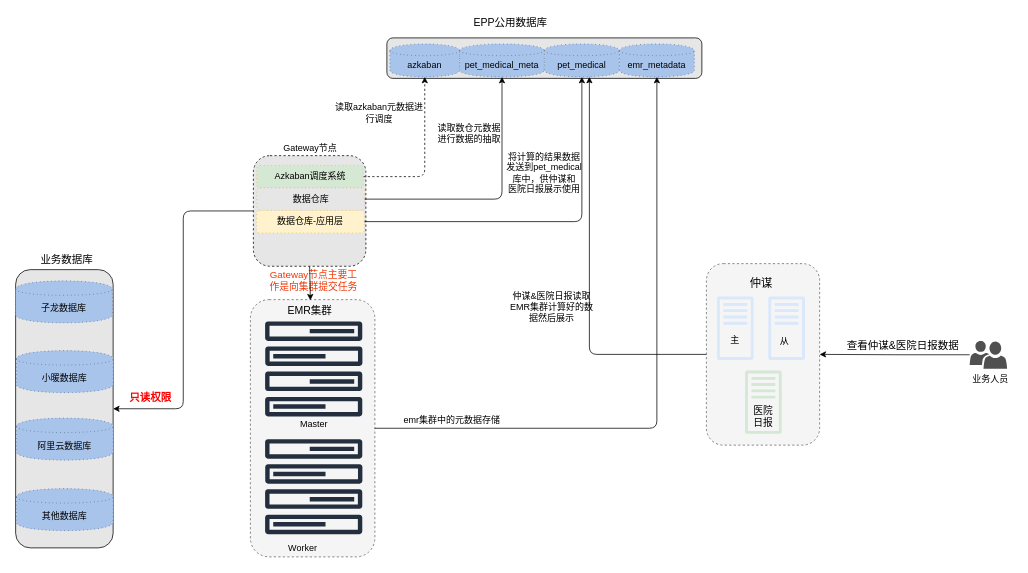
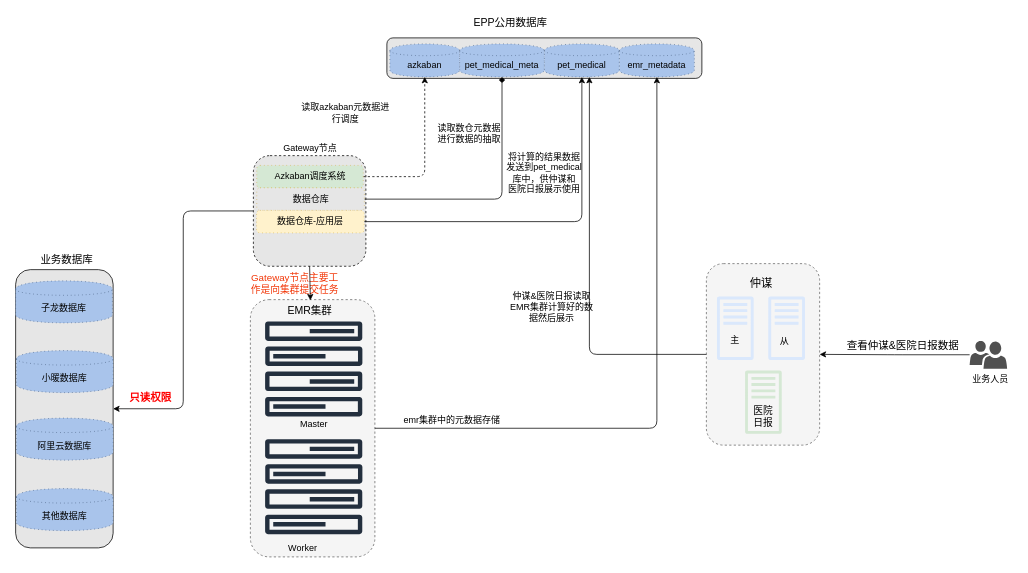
  <mxCell id="0" />
  <mxCell id="1" parent="0" />
  <mxCell id="2" style="edgeStyle=orthogonalEdgeStyle;rounded=1;orthogonalLoop=1;jettySize=auto;html=1;exitX=0;exitY=0.5;exitDx=0;exitDy=0;entryX=1;entryY=0.5;entryDx=0;entryDy=0;" parent="1" target="32" edge="1" source="22"><mxGeometry relative="1" as="geometry"><mxPoint x="257" y="383" as="sourcePoint" /><mxPoint x="222" y="503" as="targetPoint" /></mxGeometry></mxCell>
  <mxCell id="3" value="&lt;font size=&quot;1&quot; color=&quot;#ff0000&quot;&gt;&lt;b style=&quot;font-size: 14px&quot;&gt;只读权限&lt;/b&gt;&lt;/font&gt;" style="text;html=1;strokeColor=none;fillColor=none;align=center;verticalAlign=middle;whiteSpace=wrap;rounded=0;dashed=1;" parent="1" vertex="1"><mxGeometry x="164" y="519.5" width="72" height="20" as="geometry" /></mxCell>
  <mxCell id="4" value="" style="group" parent="1" vertex="1" connectable="0"><mxGeometry x="941" y="351" width="151" height="242" as="geometry" /></mxCell>
  <mxCell id="5" value="" style="rounded=1;whiteSpace=wrap;html=1;dashed=1;fillColor=#f5f5f5;strokeColor=#666666;fontColor=#333333;" parent="4" vertex="1"><mxGeometry width="151" height="242.0" as="geometry" /></mxCell>
  <mxCell id="6" value="" style="group" parent="4" vertex="1" connectable="0"><mxGeometry x="14.122" y="15.33" width="117.324" height="212.434" as="geometry" /></mxCell>
  <mxCell id="7" value="" style="group" parent="6" vertex="1" connectable="0"><mxGeometry width="117.324" height="113.882" as="geometry" /></mxCell>
  <mxCell id="8" value="" style="outlineConnect=0;fillColor=#dae8fc;strokeColor=#6c8ebf;dashed=0;verticalLabelPosition=bottom;verticalAlign=top;align=center;html=1;fontSize=12;fontStyle=0;aspect=fixed;pointerEvents=1;shape=mxgraph.aws4.traditional_server;" parent="7" vertex="1"><mxGeometry y="28.471" width="48.885" height="84.734" as="geometry" /></mxCell>
  <mxCell id="9" value="" style="outlineConnect=0;fillColor=#dae8fc;strokeColor=#6c8ebf;dashed=0;verticalLabelPosition=bottom;verticalAlign=top;align=center;html=1;fontSize=12;fontStyle=0;aspect=fixed;pointerEvents=1;shape=mxgraph.aws4.traditional_server;" parent="7" vertex="1"><mxGeometry x="68.439" y="28.471" width="48.885" height="84.734" as="geometry" /></mxCell>
  <mxCell id="10" value="&lt;font style=&quot;font-size: 15px&quot;&gt;仲谋&lt;/font&gt;" style="text;html=1;strokeColor=none;fillColor=none;align=center;verticalAlign=middle;whiteSpace=wrap;rounded=0;dashed=1;" parent="7" vertex="1"><mxGeometry x="38.022" width="43.453" height="21.9" as="geometry" /></mxCell>
  <mxCell id="11" value="主" style="text;html=1;strokeColor=none;fillColor=none;align=center;verticalAlign=middle;whiteSpace=wrap;rounded=0;dashed=1;" parent="7" vertex="1"><mxGeometry x="2.716" y="75.557" width="43.453" height="21.9" as="geometry" /></mxCell>
  <mxCell id="12" value="从" style="text;html=1;strokeColor=none;fillColor=none;align=center;verticalAlign=middle;whiteSpace=wrap;rounded=0;dashed=1;" parent="7" vertex="1"><mxGeometry x="68.439" y="77.747" width="43.453" height="21.9" as="geometry" /></mxCell>
  <mxCell id="13" value="" style="group" parent="6" vertex="1" connectable="0"><mxGeometry x="27.158" y="127.023" width="69.525" height="85.412" as="geometry" /></mxCell>
  <mxCell id="14" value="" style="outlineConnect=0;fillColor=#d5e8d4;strokeColor=#82b366;dashed=0;verticalLabelPosition=bottom;verticalAlign=top;align=center;html=1;fontSize=12;fontStyle=0;aspect=fixed;pointerEvents=1;shape=mxgraph.aws4.traditional_server;" parent="13" vertex="1"><mxGeometry x="10.32" width="48.885" height="84.734" as="geometry" /></mxCell>
  <mxCell id="15" value="&lt;font style=&quot;font-size: 13px&quot;&gt;医院&lt;br&gt;日报&lt;/font&gt;" style="text;html=1;strokeColor=none;fillColor=none;align=center;verticalAlign=middle;whiteSpace=wrap;rounded=0;dashed=1;" parent="13" vertex="1"><mxGeometry y="50.371" width="69.525" height="21.9" as="geometry" /></mxCell>
  <mxCell id="16" style="edgeStyle=orthogonalEdgeStyle;rounded=1;orthogonalLoop=1;jettySize=auto;html=1;entryX=1;entryY=0.5;entryDx=0;entryDy=0;" parent="1" source="18" target="5" edge="1"><mxGeometry relative="1" as="geometry" /></mxCell>
  <mxCell id="17" value="" style="group" parent="1" vertex="1" connectable="0"><mxGeometry x="1292" y="454" width="56" height="60.5" as="geometry" /></mxCell>
  <mxCell id="18" value="" style="pointerEvents=1;shadow=0;dashed=0;html=1;strokeColor=none;labelPosition=center;verticalLabelPosition=bottom;verticalAlign=top;align=center;fillColor=#505050;shape=mxgraph.mscae.intune.user_group" parent="17" vertex="1"><mxGeometry width="50" height="37" as="geometry" /></mxCell>
  <mxCell id="19" value="业务人员" style="text;html=1;strokeColor=none;fillColor=none;align=center;verticalAlign=middle;whiteSpace=wrap;rounded=0;" parent="17" vertex="1"><mxGeometry y="40.5" width="56" height="20" as="geometry" /></mxCell>
  <mxCell id="20" value="&lt;font style=&quot;font-size: 14px&quot;&gt;查看仲谋&amp;amp;医院日报数据&lt;/font&gt;" style="text;html=1;strokeColor=none;fillColor=none;align=center;verticalAlign=middle;whiteSpace=wrap;rounded=0;" parent="1" vertex="1"><mxGeometry x="1124" y="450" width="159" height="20" as="geometry" /></mxCell>
- <mxCell id="21" value="&lt;font color=&quot;#f23607&quot; style=&quot;font-size: 13px&quot;&gt;Gateway节点主要工作是向集群提交任务&lt;/font&gt;" style="text;html=1;strokeColor=none;fillColor=none;align=center;verticalAlign=middle;whiteSpace=wrap;rounded=0;dashed=1;" vertex="1" parent="1"><mxGeometry x="357.5" y="358" width="119" height="29" as="geometry" /></mxCell>
+ <mxCell id="21" value="&lt;font color=&quot;#f23607&quot; style=&quot;font-size: 13px&quot;&gt;Gateway节点主要工作是向集群提交任务&lt;/font&gt;" style="text;html=1;strokeColor=none;fillColor=none;align=center;verticalAlign=middle;whiteSpace=wrap;rounded=0;dashed=1;" vertex="1" parent="1"><mxGeometry x="332.5" y="363" width="119" height="29" as="geometry" /></mxCell>
  <mxCell id="22" value="" style="shape=ext;rounded=1;html=1;whiteSpace=wrap;dashed=1;fillColor=#E6E6E6;" vertex="1" parent="1"><mxGeometry x="337" y="207" width="150" height="147.5" as="geometry" /></mxCell>
  <mxCell id="23" value="" style="group" vertex="1" connectable="0" parent="1"><mxGeometry x="333" y="399" width="166" height="343" as="geometry" /></mxCell>
  <mxCell id="24" value="" style="rounded=1;whiteSpace=wrap;html=1;dashed=1;fillColor=#f5f5f5;strokeColor=#666666;fontColor=#333333;" parent="23" vertex="1"><mxGeometry width="166" height="343" as="geometry" /></mxCell>
  <mxCell id="25" value="&lt;font style=&quot;font-size: 14px&quot;&gt;EMR集群&lt;/font&gt;" style="text;html=1;strokeColor=none;fillColor=none;align=center;verticalAlign=middle;whiteSpace=wrap;rounded=0;dashed=1;" parent="23" vertex="1"><mxGeometry x="45" y="5" width="69" height="20" as="geometry" /></mxCell>
  <mxCell id="26" value="" style="outlineConnect=0;fontColor=#232F3E;gradientColor=none;fillColor=#232F3E;strokeColor=none;dashed=0;verticalLabelPosition=bottom;verticalAlign=top;align=center;html=1;fontSize=12;fontStyle=0;aspect=fixed;pointerEvents=1;shape=mxgraph.aws4.forums;" parent="23" vertex="1"><mxGeometry x="19.5" y="186" width="130" height="126.67" as="geometry" /></mxCell>
  <mxCell id="27" value="" style="outlineConnect=0;fontColor=#232F3E;gradientColor=none;fillColor=#232F3E;strokeColor=none;dashed=0;verticalLabelPosition=bottom;verticalAlign=top;align=center;html=1;fontSize=12;fontStyle=0;aspect=fixed;pointerEvents=1;shape=mxgraph.aws4.forums;" parent="23" vertex="1"><mxGeometry x="19.5" y="29" width="130" height="126.67" as="geometry" /></mxCell>
  <mxCell id="28" value="Master" style="text;html=1;strokeColor=none;fillColor=none;align=center;verticalAlign=middle;whiteSpace=wrap;rounded=0;dashed=1;" vertex="1" parent="23"><mxGeometry x="64.5" y="155.67" width="40" height="20" as="geometry" /></mxCell>
  <mxCell id="29" value="Worker" style="text;html=1;strokeColor=none;fillColor=none;align=center;verticalAlign=middle;whiteSpace=wrap;rounded=0;dashed=1;" vertex="1" parent="23"><mxGeometry x="49.5" y="321" width="40" height="20" as="geometry" /></mxCell>
  <mxCell id="30" value="" style="endArrow=classic;html=1;exitX=0.5;exitY=1;exitDx=0;exitDy=0;" edge="1" parent="1" source="22"><mxGeometry width="50" height="50" relative="1" as="geometry"><mxPoint x="545.5" y="382" as="sourcePoint" /><mxPoint x="413" y="400" as="targetPoint" /></mxGeometry></mxCell>
  <mxCell id="31" value="" style="group" vertex="1" connectable="0" parent="1"><mxGeometry x="20" y="336" width="130" height="394" as="geometry" /></mxCell>
  <mxCell id="32" value="" style="rounded=1;whiteSpace=wrap;html=1;fillColor=#E6E6E6;" parent="31" vertex="1"><mxGeometry y="23" width="130" height="371" as="geometry" /></mxCell>
  <mxCell id="33" value="&lt;font style=&quot;font-size: 14px&quot;&gt;业务数据库&lt;/font&gt;" style="text;html=1;strokeColor=none;fillColor=none;align=center;verticalAlign=middle;whiteSpace=wrap;rounded=0;dashed=1;" vertex="1" parent="31"><mxGeometry x="26.5" width="82.5" height="20" as="geometry" /></mxCell>
  <mxCell id="34" value="子龙数据库" style="shape=cylinder;whiteSpace=wrap;html=1;boundedLbl=1;backgroundOutline=1;dashed=1;fillColor=#A9C4EB;dashPattern=1 4;strokeColor=#4C6487;" vertex="1" parent="31"><mxGeometry y="38" width="129" height="56" as="geometry" /></mxCell>
  <mxCell id="35" value="小暖数据库" style="shape=cylinder;whiteSpace=wrap;html=1;boundedLbl=1;backgroundOutline=1;dashed=1;fillColor=#A9C4EB;dashPattern=1 4;strokeColor=#4C6487;" vertex="1" parent="31"><mxGeometry x="1" y="131" width="129" height="56" as="geometry" /></mxCell>
  <mxCell id="36" value="阿里云数据库" style="shape=cylinder;whiteSpace=wrap;html=1;boundedLbl=1;backgroundOutline=1;dashed=1;fillColor=#A9C4EB;dashPattern=1 4;strokeColor=#4C6487;" vertex="1" parent="31"><mxGeometry x="1" y="221" width="129" height="56" as="geometry" /></mxCell>
  <mxCell id="37" value="其他数据库" style="shape=cylinder;whiteSpace=wrap;html=1;boundedLbl=1;backgroundOutline=1;dashed=1;fillColor=#A9C4EB;dashPattern=1 4;strokeColor=#4C6487;" vertex="1" parent="31"><mxGeometry x="1" y="315" width="129" height="56" as="geometry" /></mxCell>
  <mxCell id="38" value="" style="rounded=1;whiteSpace=wrap;html=1;fillColor=#E6E6E6;" vertex="1" parent="1"><mxGeometry x="515" y="50" width="420" height="54" as="geometry" /></mxCell>
  <mxCell id="39" value="&lt;span style=&quot;font-size: 14px&quot;&gt;EPP公用&lt;/span&gt;&lt;span style=&quot;font-size: 14px&quot;&gt;数据库&lt;/span&gt;" style="text;html=1;strokeColor=none;fillColor=none;align=center;verticalAlign=middle;whiteSpace=wrap;rounded=0;dashed=1;" vertex="1" parent="1"><mxGeometry x="625" y="20" width="109.5" height="20" as="geometry" /></mxCell>
  <mxCell id="40" value="azkaban" style="shape=cylinder;whiteSpace=wrap;html=1;boundedLbl=1;backgroundOutline=1;dashed=1;fillColor=#A9C4EB;dashPattern=1 4;strokeColor=#4C6487;" vertex="1" parent="1"><mxGeometry x="519" y="58" width="93" height="44" as="geometry" /></mxCell>
  <mxCell id="41" value="Gateway节点" style="text;html=1;strokeColor=none;fillColor=none;align=center;verticalAlign=middle;whiteSpace=wrap;rounded=0;dashed=1;dashPattern=1 4;" vertex="1" parent="1"><mxGeometry x="374.5" y="187" width="76" height="20" as="geometry" /></mxCell>
  <mxCell id="42" style="edgeStyle=orthogonalEdgeStyle;rounded=1;orthogonalLoop=1;jettySize=auto;html=1;entryX=0.5;entryY=1;entryDx=0;entryDy=0;dashed=1;" edge="1" parent="1" source="43" target="40"><mxGeometry relative="1" as="geometry" /></mxCell>
  <mxCell id="43" value="Azkaban调度系统" style="rounded=1;whiteSpace=wrap;html=1;dashed=1;dashPattern=1 4;strokeColor=#d6b656;fillColor=#d5e8d4;" vertex="1" parent="1"><mxGeometry x="341.5" y="220" width="142" height="30" as="geometry" /></mxCell>
- <mxCell id="44" style="edgeStyle=orthogonalEdgeStyle;rounded=1;orthogonalLoop=1;jettySize=auto;html=1;entryX=0.5;entryY=1;entryDx=0;entryDy=0;" edge="1" parent="1" source="45" target="46"><mxGeometry relative="1" as="geometry" /></mxCell>
+ <mxCell id="44" style="edgeStyle=orthogonalEdgeStyle;rounded=1;orthogonalLoop=1;jettySize=auto;html=1;entryX=0.5;entryY=1;entryDx=0;entryDy=0;endArrow=diamond;" edge="1" parent="1" source="45" target="46"><mxGeometry relative="1" as="geometry" /></mxCell>
  <mxCell id="45" value="数据仓库" style="rounded=1;whiteSpace=wrap;html=1;dashed=1;dashPattern=1 4;strokeColor=#d6b656;fillColor=#e6e6e6;" vertex="1" parent="1"><mxGeometry x="341.5" y="250" width="143.5" height="30" as="geometry" /></mxCell>
  <mxCell id="46" value="pet_medical_meta" style="shape=cylinder;whiteSpace=wrap;html=1;boundedLbl=1;backgroundOutline=1;dashed=1;fillColor=#A9C4EB;dashPattern=1 4;strokeColor=#4C6487;" vertex="1" parent="1"><mxGeometry x="612" y="58" width="113" height="44" as="geometry" /></mxCell>
  <mxCell id="47" style="edgeStyle=orthogonalEdgeStyle;rounded=1;orthogonalLoop=1;jettySize=auto;html=1;" edge="1" parent="1" source="48" target="49"><mxGeometry relative="1" as="geometry" /></mxCell>
  <mxCell id="48" value="数据仓库-应用层" style="rounded=1;whiteSpace=wrap;html=1;dashed=1;dashPattern=1 4;strokeColor=#d6b656;fillColor=#fff2cc;" vertex="1" parent="1"><mxGeometry x="341.25" y="280" width="143.5" height="30" as="geometry" /></mxCell>
  <mxCell id="49" value="pet_medical" style="shape=cylinder;whiteSpace=wrap;html=1;boundedLbl=1;backgroundOutline=1;dashed=1;fillColor=#A9C4EB;dashPattern=1 4;strokeColor=#4C6487;" vertex="1" parent="1"><mxGeometry x="725" y="58" width="100" height="44" as="geometry" /></mxCell>
- <mxCell id="50" value="读取azkaban元数据进行调度" style="text;html=1;strokeColor=none;fillColor=none;align=center;verticalAlign=middle;whiteSpace=wrap;rounded=0;dashed=1;dashPattern=1 4;" vertex="1" parent="1"><mxGeometry x="445" y="140" width="120" height="20" as="geometry" /></mxCell>
+ <mxCell id="50" value="读取azkaban元数据进行调度" style="text;html=1;strokeColor=none;fillColor=none;align=center;verticalAlign=middle;whiteSpace=wrap;rounded=0;dashed=1;dashPattern=1 4;" vertex="1" parent="1"><mxGeometry x="400" y="140" width="120" height="20" as="geometry" /></mxCell>
  <mxCell id="51" value="读取数仓元数据&lt;br&gt;进行数据的抽取" style="text;html=1;strokeColor=none;fillColor=none;align=center;verticalAlign=middle;whiteSpace=wrap;rounded=0;dashed=1;dashPattern=1 4;" vertex="1" parent="1"><mxGeometry x="565" y="167" width="120" height="20" as="geometry" /></mxCell>
  <mxCell id="52" value="将计算的结果数据&lt;br&gt;发送到pet_medical&lt;br&gt;库中，供仲谋和&lt;br&gt;医院日报展示使用" style="text;html=1;strokeColor=none;fillColor=none;align=center;verticalAlign=middle;whiteSpace=wrap;rounded=0;dashed=1;dashPattern=1 4;" vertex="1" parent="1"><mxGeometry x="665" y="220" width="120" height="20" as="geometry" /></mxCell>
  <mxCell id="53" style="edgeStyle=orthogonalEdgeStyle;rounded=1;orthogonalLoop=1;jettySize=auto;html=1;" edge="1" parent="1" source="5"><mxGeometry relative="1" as="geometry"><mxPoint x="785" y="102" as="targetPoint" /><Array as="points"><mxPoint x="785" y="472" /></Array></mxGeometry></mxCell>
  <mxCell id="54" value="仲谋&amp;amp;医院日报读取EMR集群计算好的数据然后展示" style="text;html=1;strokeColor=none;fillColor=none;align=center;verticalAlign=middle;whiteSpace=wrap;rounded=0;dashed=1;dashPattern=1 4;" vertex="1" parent="1"><mxGeometry x="675" y="399" width="120" height="20" as="geometry" /></mxCell>
  <mxCell id="55" value="emr_metadata" style="shape=cylinder;whiteSpace=wrap;html=1;boundedLbl=1;backgroundOutline=1;dashed=1;fillColor=#A9C4EB;dashPattern=1 4;strokeColor=#4C6487;" vertex="1" parent="1"><mxGeometry x="825" y="58" width="100" height="44" as="geometry" /></mxCell>
  <mxCell id="56" style="edgeStyle=orthogonalEdgeStyle;rounded=1;orthogonalLoop=1;jettySize=auto;html=1;entryX=0.5;entryY=1;entryDx=0;entryDy=0;" edge="1" parent="1" source="24" target="55"><mxGeometry relative="1" as="geometry" /></mxCell>
  <mxCell id="57" value="emr集群中的元数据存储" style="text;html=1;strokeColor=none;fillColor=none;align=center;verticalAlign=middle;whiteSpace=wrap;rounded=0;dashed=1;dashPattern=1 4;" vertex="1" parent="1"><mxGeometry x="519" y="550" width="166" height="20" as="geometry" /></mxCell>
